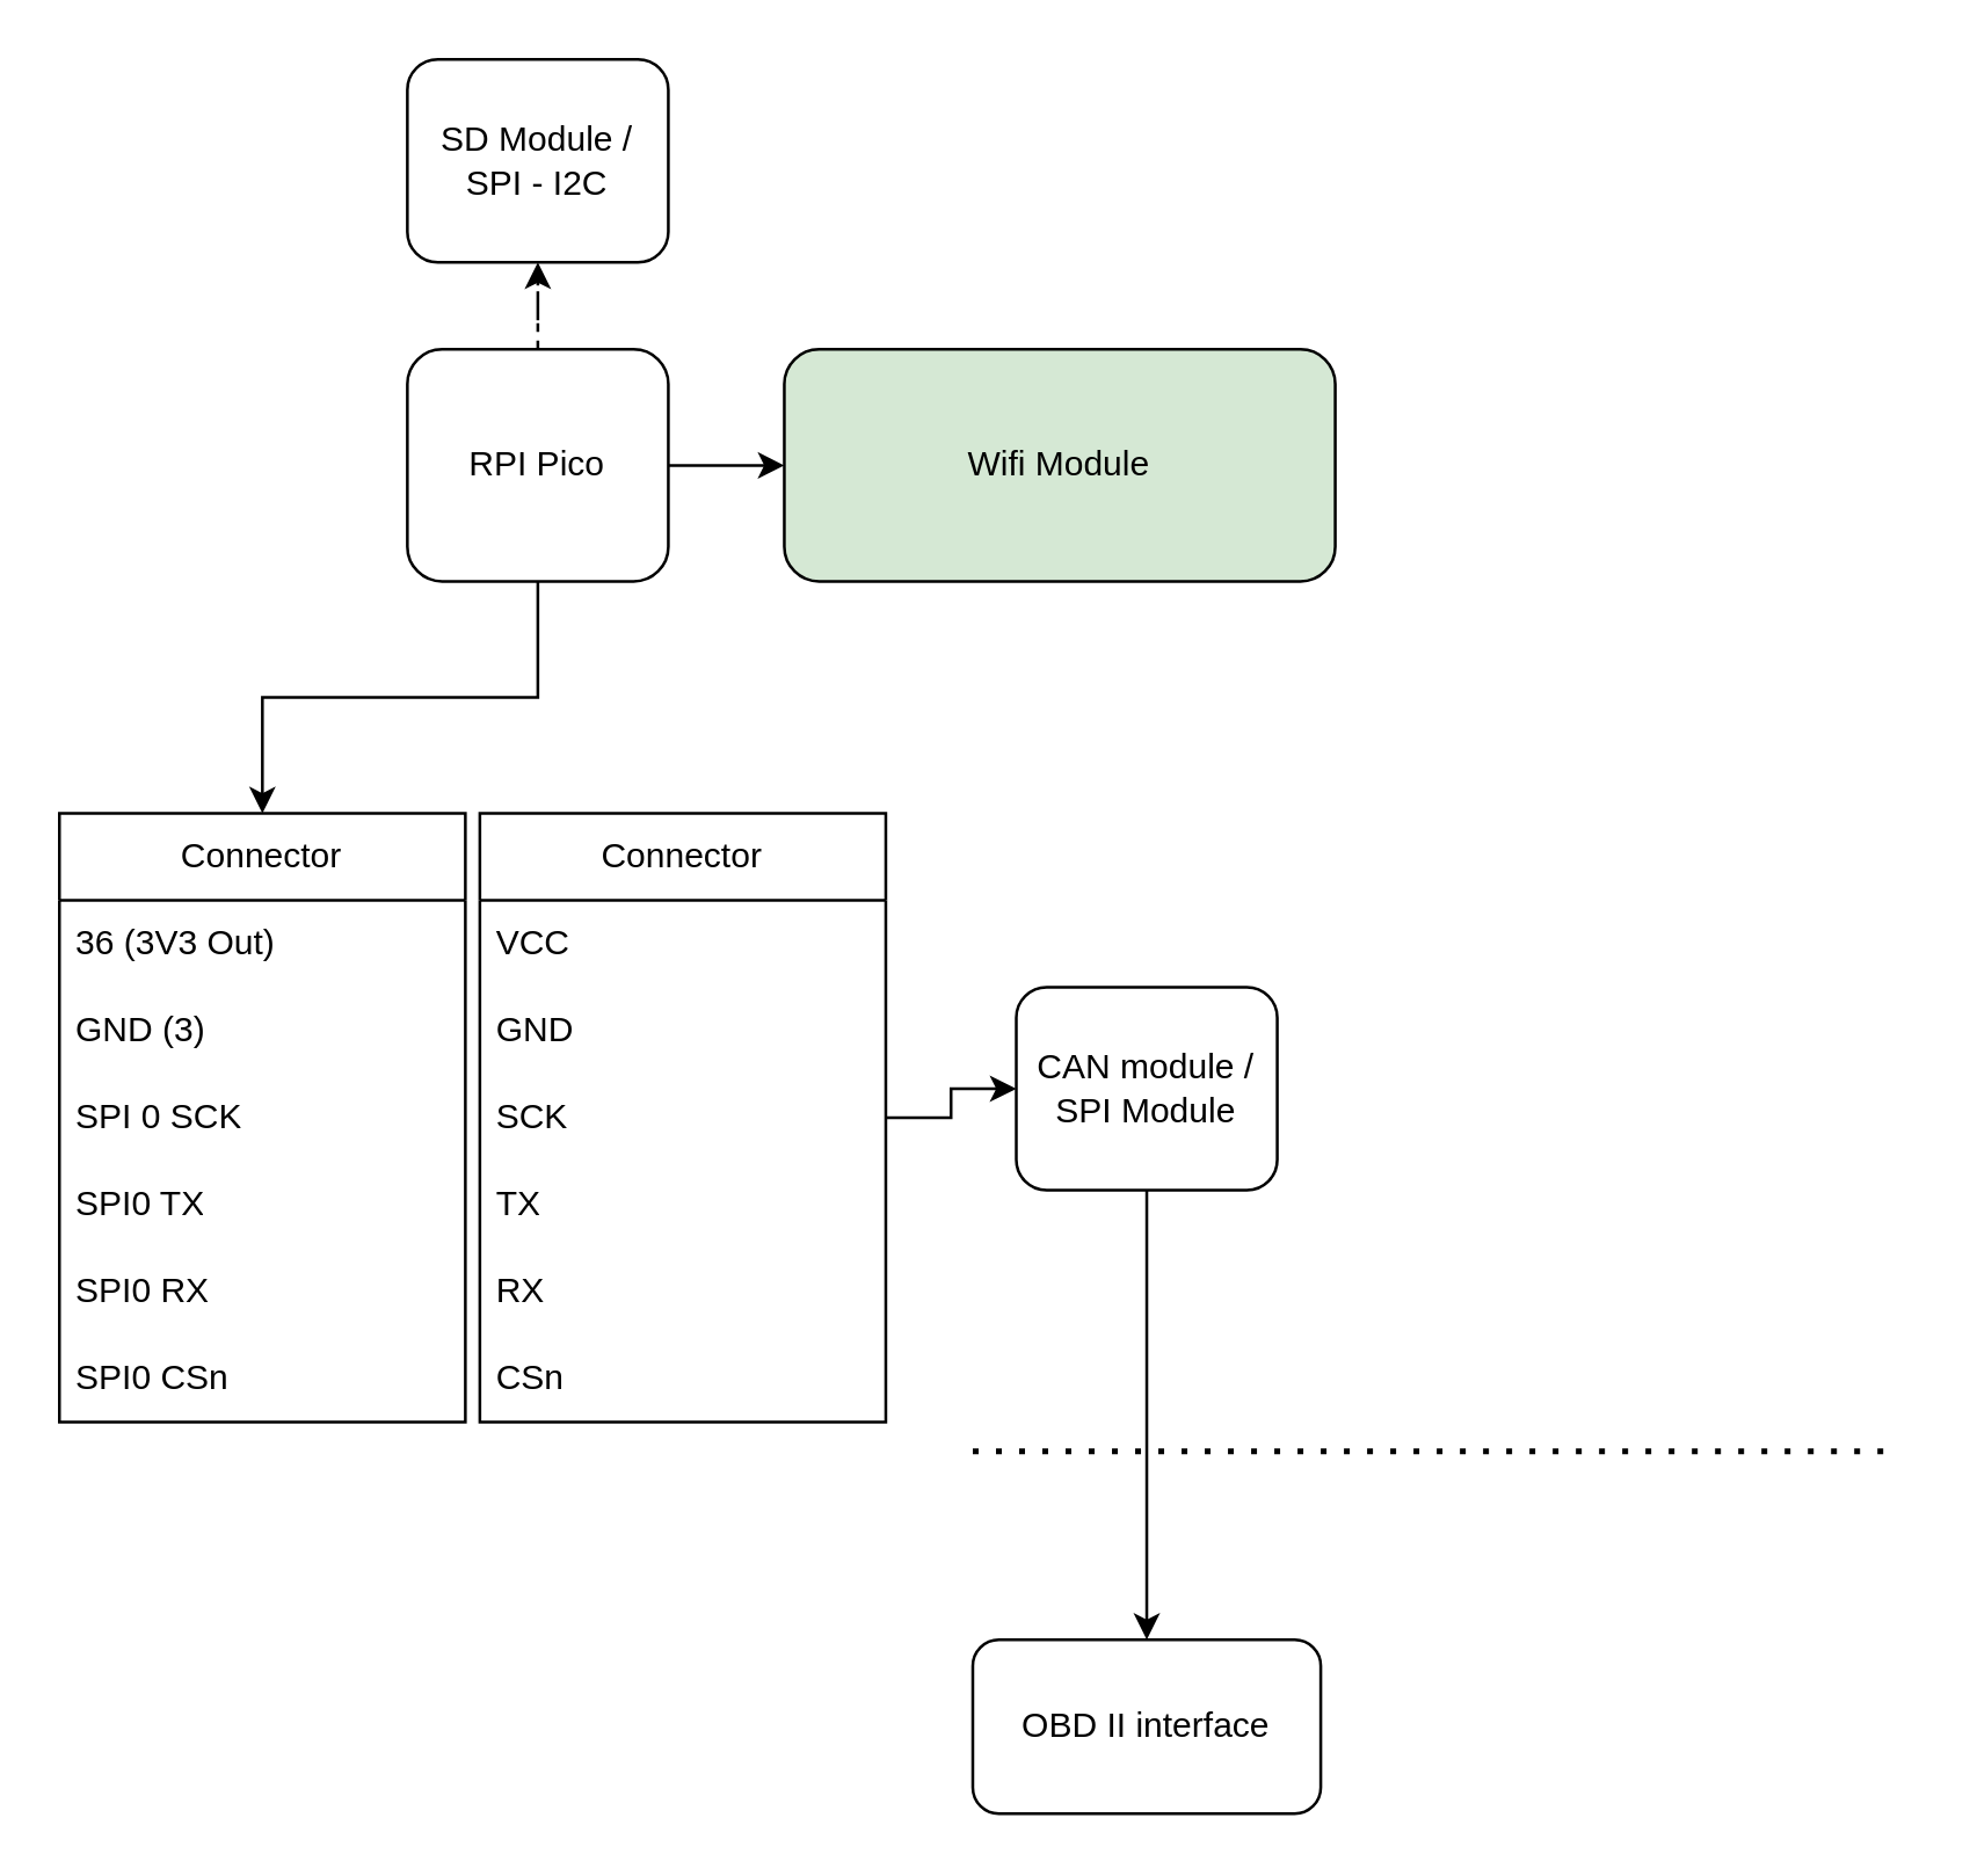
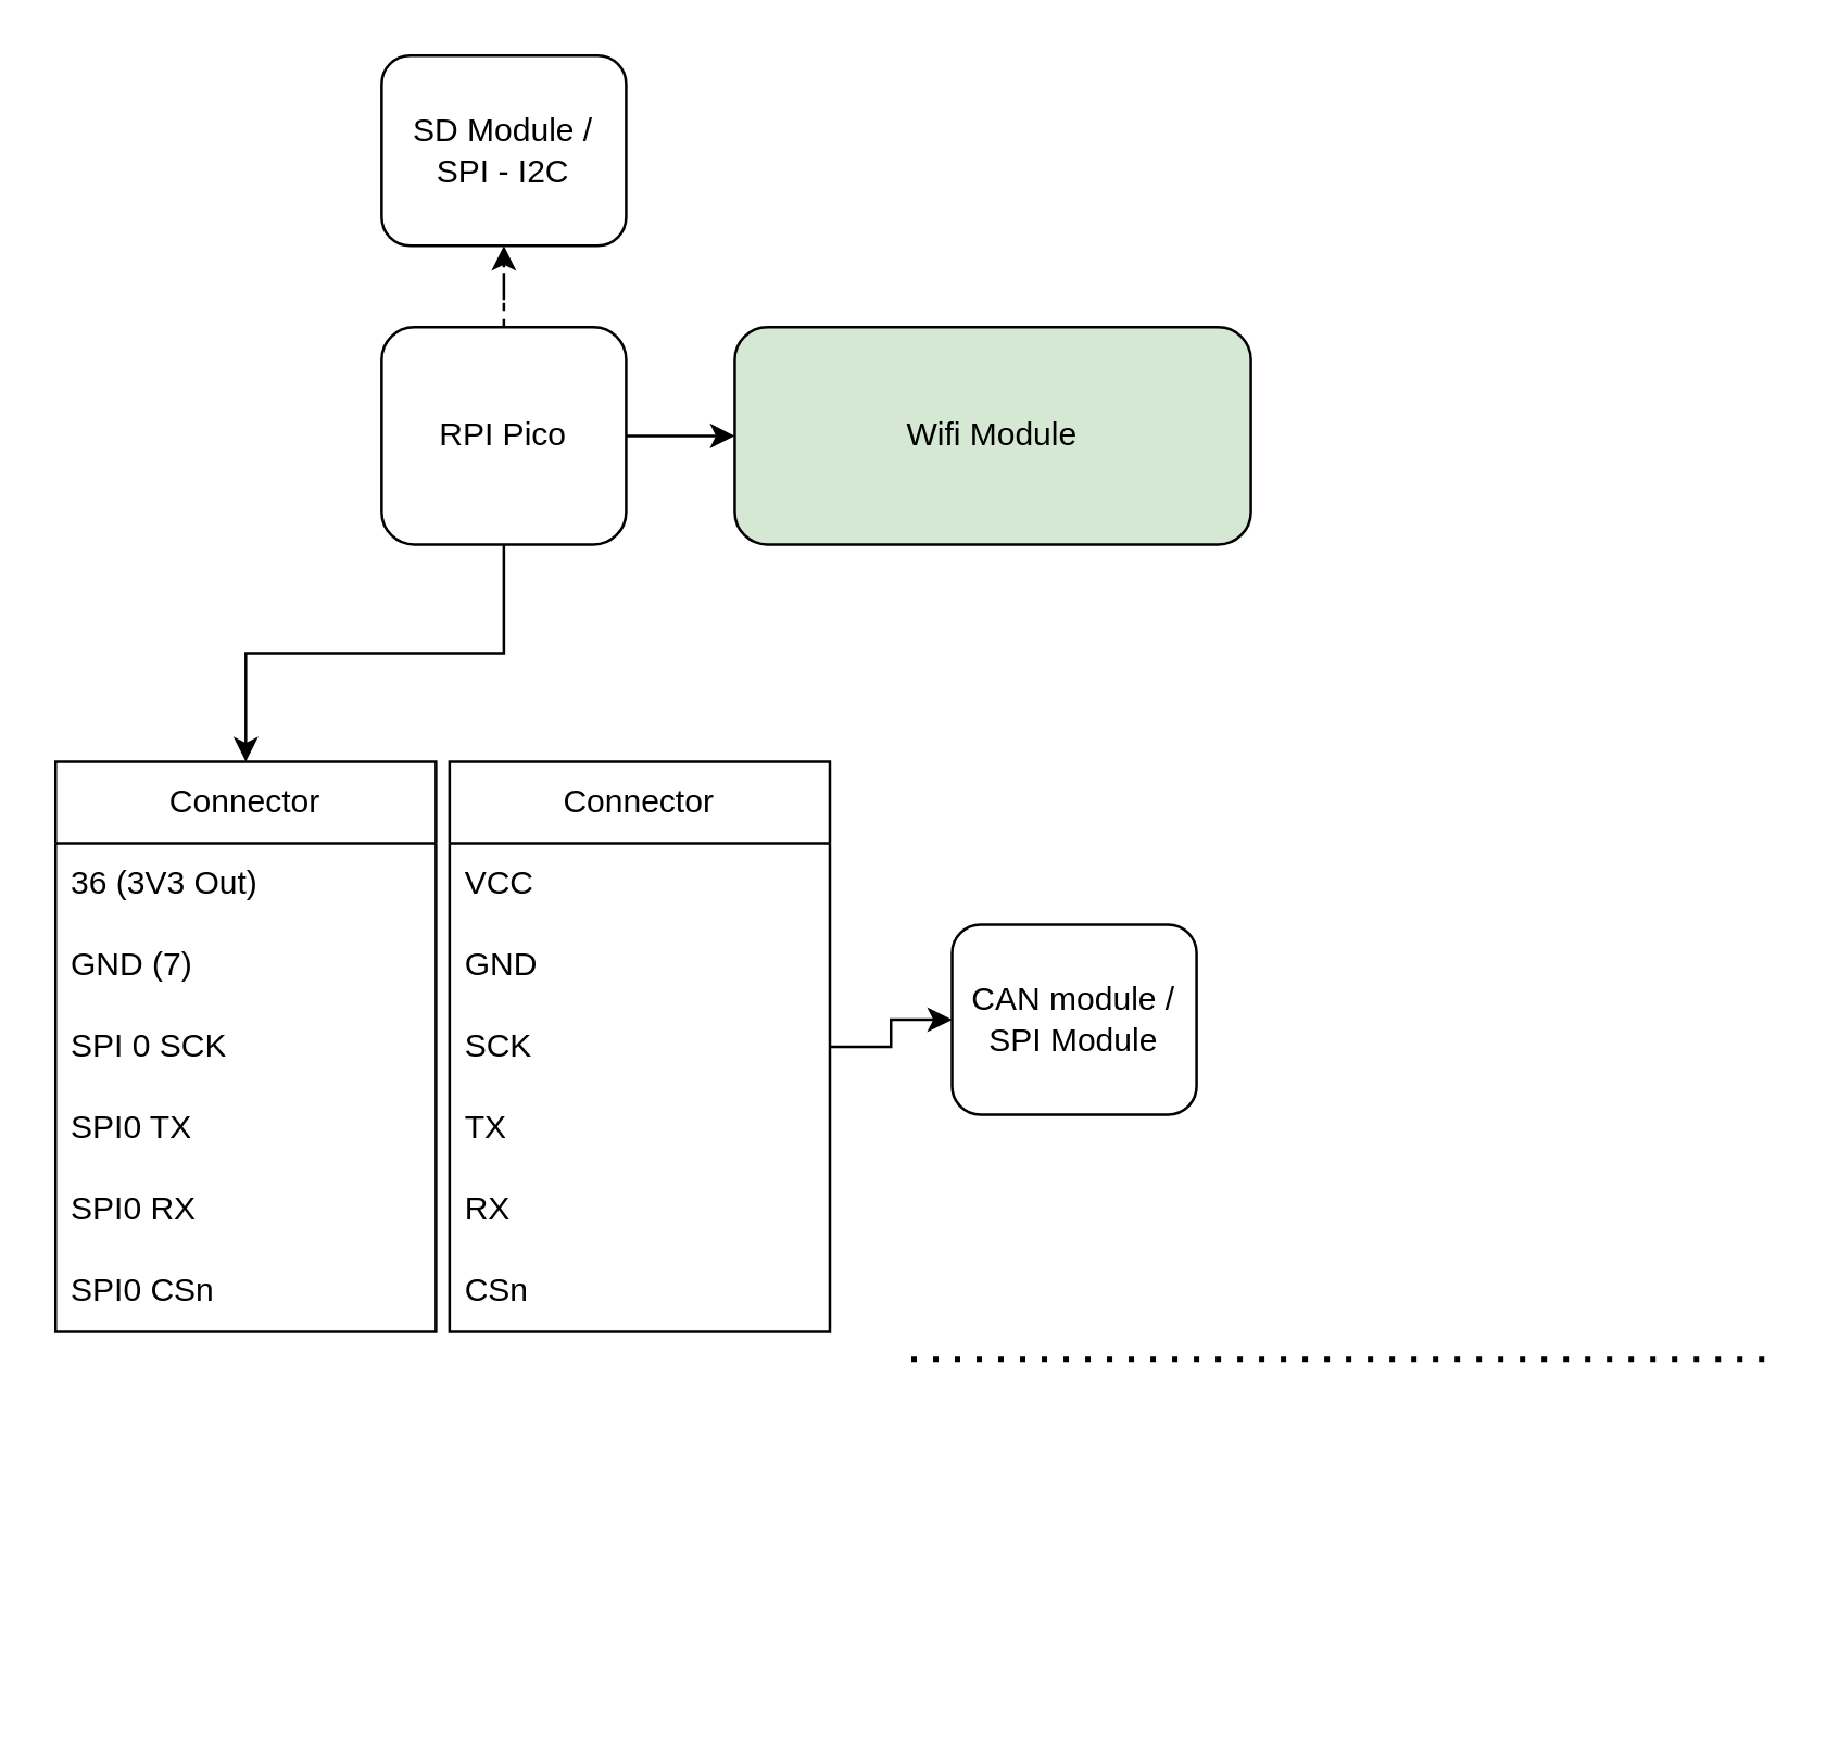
  <mxCell id="0" />
  <mxCell id="1" parent="0" />
  <mxCell id="2" style="edgeStyle=orthogonalEdgeStyle;rounded=0;orthogonalLoop=1;jettySize=auto;html=1;dashed=1;" parent="1" source="5" target="11" edge="1"><mxGeometry relative="1" as="geometry" /></mxCell>
  <mxCell id="3" style="edgeStyle=orthogonalEdgeStyle;rounded=0;orthogonalLoop=1;jettySize=auto;html=1;" parent="1" source="5" target="6" edge="1"><mxGeometry relative="1" as="geometry" /></mxCell>
  <mxCell id="4" style="edgeStyle=orthogonalEdgeStyle;rounded=0;orthogonalLoop=1;jettySize=auto;html=1;entryX=0.5;entryY=0;entryDx=0;entryDy=0;" parent="1" source="5" target="20" edge="1"><mxGeometry relative="1" as="geometry" /></mxCell>
  <mxCell id="5" value="RPI Pico" style="rounded=1;whiteSpace=wrap;html=1;" parent="1" vertex="1"><mxGeometry x="140" y="120" width="90" height="80" as="geometry" /></mxCell>
  <mxCell id="6" value="Wifi Module" style="rounded=1;whiteSpace=wrap;html=1;fillColor=#d5e8d4;" parent="1" vertex="1"><mxGeometry x="270" y="120" width="190" height="80" as="geometry" /></mxCell>
- <mxCell id="7" style="edgeStyle=orthogonalEdgeStyle;rounded=0;orthogonalLoop=1;jettySize=auto;html=1;" parent="1" source="8" target="10" edge="1"><mxGeometry relative="1" as="geometry" /></mxCell>
  <mxCell id="8" value="CAN module / SPI Module" style="rounded=1;whiteSpace=wrap;html=1;" parent="1" vertex="1"><mxGeometry x="350" y="340" width="90" height="70" as="geometry" /></mxCell>
  <mxCell id="9" value="" style="endArrow=none;dashed=1;html=1;dashPattern=1 3;strokeWidth=2;rounded=0;" parent="1" edge="1"><mxGeometry width="50" height="50" relative="1" as="geometry"><mxPoint x="335" y="500" as="sourcePoint" /><mxPoint x="655" y="500" as="targetPoint" /></mxGeometry></mxCell>
- <mxCell id="10" value="OBD II interface" style="rounded=1;whiteSpace=wrap;html=1;" parent="1" vertex="1"><mxGeometry x="335" y="565" width="120" height="60" as="geometry" /></mxCell>
  <mxCell id="11" value="SD Module / SPI - I2C" style="rounded=1;whiteSpace=wrap;html=1;" parent="1" vertex="1"><mxGeometry x="140" y="20" width="90" height="70" as="geometry" /></mxCell>
  <mxCell id="12" style="edgeStyle=orthogonalEdgeStyle;rounded=0;orthogonalLoop=1;jettySize=auto;html=1;" parent="1" source="13" target="8" edge="1"><mxGeometry relative="1" as="geometry" /></mxCell>
  <mxCell id="13" value="Connector" style="swimlane;fontStyle=0;childLayout=stackLayout;horizontal=1;startSize=30;horizontalStack=0;resizeParent=1;resizeParentMax=0;resizeLast=0;collapsible=1;marginBottom=0;whiteSpace=wrap;html=1;" parent="1" vertex="1"><mxGeometry x="165" y="280" width="140" height="210" as="geometry"><mxRectangle x="135" y="340" width="80" height="30" as="alternateBounds" /></mxGeometry></mxCell>
  <mxCell id="14" value="VCC" style="text;strokeColor=none;fillColor=none;align=left;verticalAlign=middle;spacingLeft=4;spacingRight=4;overflow=hidden;points=[[0,0.5],[1,0.5]];portConstraint=eastwest;rotatable=0;whiteSpace=wrap;html=1;" parent="13" vertex="1"><mxGeometry y="30" width="140" height="30" as="geometry" /></mxCell>
  <mxCell id="15" value="GND" style="text;strokeColor=none;fillColor=none;align=left;verticalAlign=middle;spacingLeft=4;spacingRight=4;overflow=hidden;points=[[0,0.5],[1,0.5]];portConstraint=eastwest;rotatable=0;whiteSpace=wrap;html=1;" parent="13" vertex="1"><mxGeometry y="60" width="140" height="30" as="geometry" /></mxCell>
  <mxCell id="16" value="SCK" style="text;strokeColor=none;fillColor=none;align=left;verticalAlign=middle;spacingLeft=4;spacingRight=4;overflow=hidden;points=[[0,0.5],[1,0.5]];portConstraint=eastwest;rotatable=0;whiteSpace=wrap;html=1;" parent="13" vertex="1"><mxGeometry y="90" width="140" height="30" as="geometry" /></mxCell>
  <mxCell id="17" value="TX" style="text;strokeColor=none;fillColor=none;align=left;verticalAlign=middle;spacingLeft=4;spacingRight=4;overflow=hidden;points=[[0,0.5],[1,0.5]];portConstraint=eastwest;rotatable=0;whiteSpace=wrap;html=1;" parent="13" vertex="1"><mxGeometry y="120" width="140" height="30" as="geometry" /></mxCell>
  <mxCell id="18" value="RX" style="text;strokeColor=none;fillColor=none;align=left;verticalAlign=middle;spacingLeft=4;spacingRight=4;overflow=hidden;points=[[0,0.5],[1,0.5]];portConstraint=eastwest;rotatable=0;whiteSpace=wrap;html=1;" parent="13" vertex="1"><mxGeometry y="150" width="140" height="30" as="geometry" /></mxCell>
  <mxCell id="19" value="CSn" style="text;strokeColor=none;fillColor=none;align=left;verticalAlign=middle;spacingLeft=4;spacingRight=4;overflow=hidden;points=[[0,0.5],[1,0.5]];portConstraint=eastwest;rotatable=0;whiteSpace=wrap;html=1;" parent="13" vertex="1"><mxGeometry y="180" width="140" height="30" as="geometry" /></mxCell>
  <mxCell id="20" value="Connector" style="swimlane;fontStyle=0;childLayout=stackLayout;horizontal=1;startSize=30;horizontalStack=0;resizeParent=1;resizeParentMax=0;resizeLast=0;collapsible=1;marginBottom=0;whiteSpace=wrap;html=1;" parent="1" vertex="1"><mxGeometry x="20" y="280" width="140" height="210" as="geometry"><mxRectangle x="115" y="340" width="80" height="30" as="alternateBounds" /></mxGeometry></mxCell>
  <mxCell id="21" value="36 (3V3 Out)" style="text;strokeColor=none;fillColor=none;align=left;verticalAlign=middle;spacingLeft=4;spacingRight=4;overflow=hidden;points=[[0,0.5],[1,0.5]];portConstraint=eastwest;rotatable=0;whiteSpace=wrap;html=1;" parent="20" vertex="1"><mxGeometry y="30" width="140" height="30" as="geometry" /></mxCell>
- <mxCell id="22" value="GND (3)" style="text;strokeColor=none;fillColor=none;align=left;verticalAlign=middle;spacingLeft=4;spacingRight=4;overflow=hidden;points=[[0,0.5],[1,0.5]];portConstraint=eastwest;rotatable=0;whiteSpace=wrap;html=1;" parent="20" vertex="1"><mxGeometry y="60" width="140" height="30" as="geometry" /></mxCell>
+ <mxCell id="22" value="GND (7)" style="text;strokeColor=none;fillColor=none;align=left;verticalAlign=middle;spacingLeft=4;spacingRight=4;overflow=hidden;points=[[0,0.5],[1,0.5]];portConstraint=eastwest;rotatable=0;whiteSpace=wrap;html=1;" parent="20" vertex="1"><mxGeometry y="60" width="140" height="30" as="geometry" /></mxCell>
  <mxCell id="23" value="SPI 0 SCK" style="text;strokeColor=none;fillColor=none;align=left;verticalAlign=middle;spacingLeft=4;spacingRight=4;overflow=hidden;points=[[0,0.5],[1,0.5]];portConstraint=eastwest;rotatable=0;whiteSpace=wrap;html=1;" parent="20" vertex="1"><mxGeometry y="90" width="140" height="30" as="geometry" /></mxCell>
  <mxCell id="24" value="SPI0 TX" style="text;strokeColor=none;fillColor=none;align=left;verticalAlign=middle;spacingLeft=4;spacingRight=4;overflow=hidden;points=[[0,0.5],[1,0.5]];portConstraint=eastwest;rotatable=0;whiteSpace=wrap;html=1;" parent="20" vertex="1"><mxGeometry y="120" width="140" height="30" as="geometry" /></mxCell>
  <mxCell id="25" value="SPI0 RX" style="text;strokeColor=none;fillColor=none;align=left;verticalAlign=middle;spacingLeft=4;spacingRight=4;overflow=hidden;points=[[0,0.5],[1,0.5]];portConstraint=eastwest;rotatable=0;whiteSpace=wrap;html=1;" parent="20" vertex="1"><mxGeometry y="150" width="140" height="30" as="geometry" /></mxCell>
  <mxCell id="26" value="SPI0 CSn" style="text;strokeColor=none;fillColor=none;align=left;verticalAlign=middle;spacingLeft=4;spacingRight=4;overflow=hidden;points=[[0,0.5],[1,0.5]];portConstraint=eastwest;rotatable=0;whiteSpace=wrap;html=1;" parent="20" vertex="1"><mxGeometry y="180" width="140" height="30" as="geometry" /></mxCell>
